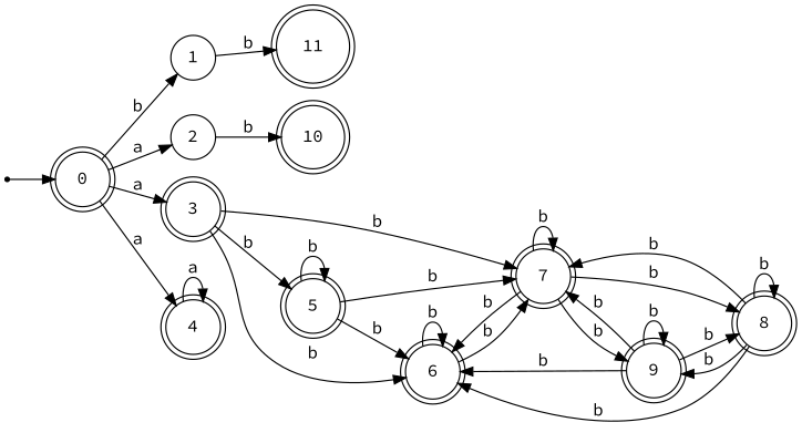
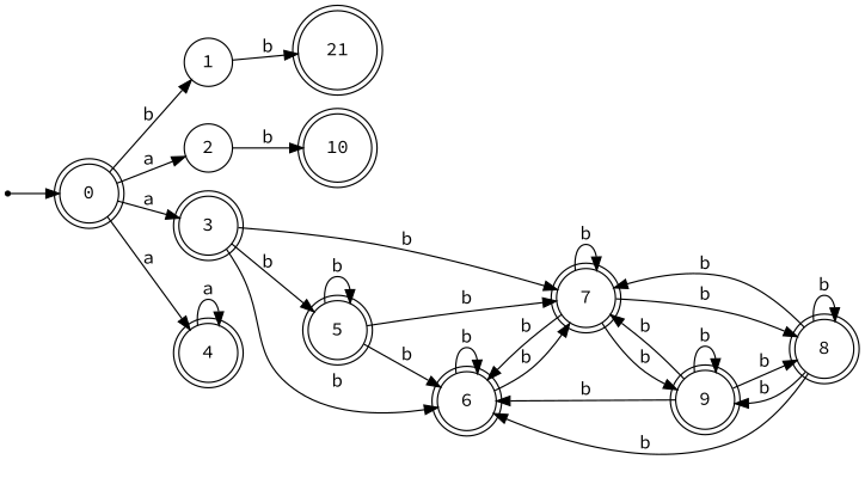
  digraph {
    fontname="Source Code Pro"
    rankdir=LR
    node [fontname="Source Code Pro" shape=doublecircle]
    edge [fontname="Source Code Pro"]
    dummy0 [shape=point]
    0
    1 [shape=circle]
    2 [shape=circle]
    3
    4
-   11
+   11 [label=21]
    10
    5
    6
    7
    8
    9
    dummy0 -> 0
    0 -> 1 [label=b]
    0 -> 2 [label=a]
    0 -> 3 [label=a]
    0 -> 4 [label=a]
    1 -> 11 [label=b]
    2 -> 10 [label=b]
    3 -> 5 [label=b]
    3 -> 6 [label=b]
    3 -> 7 [label=b]
    4 -> 4 [label=a]
    5 -> 5 [label=b]
    5 -> 6 [label=b]
    5 -> 7 [label=b]
    6 -> 6 [label=b]
    6 -> 7 [label=b]
    7 -> 6 [label=b]
    7 -> 7 [label=b]
    7 -> 8 [label=b]
    7 -> 9 [label=b]
    8 -> 6 [label=b]
    8 -> 7 [label=b]
    8 -> 8 [label=b]
    8 -> 9 [label=b]
    9 -> 6 [label=b]
    9 -> 7 [label=b]
    9 -> 8 [label=b]
    9 -> 9 [label=b]
  }
